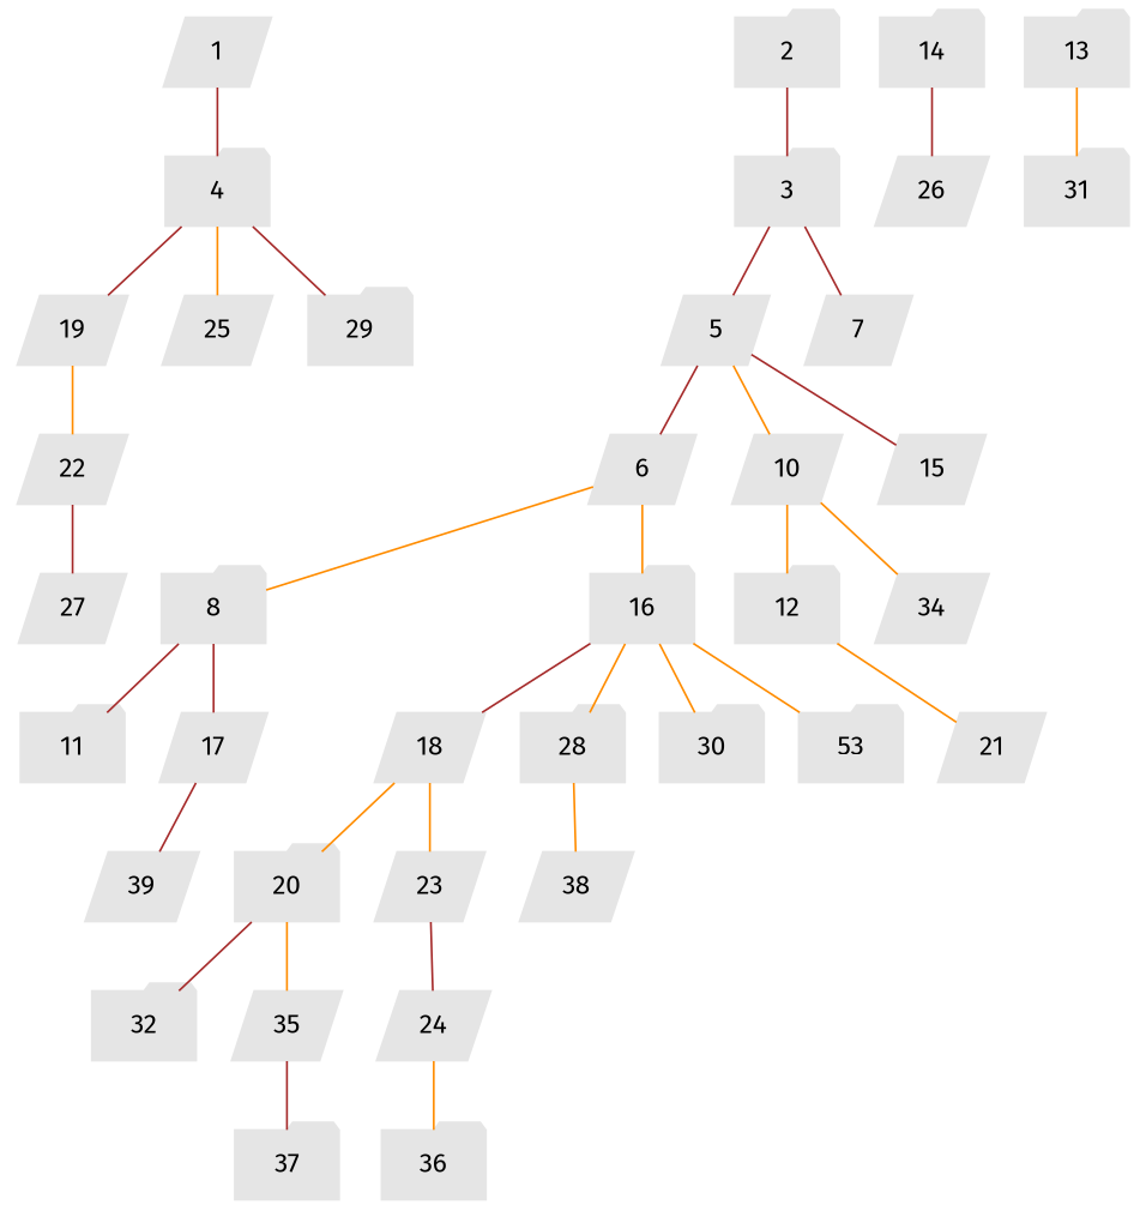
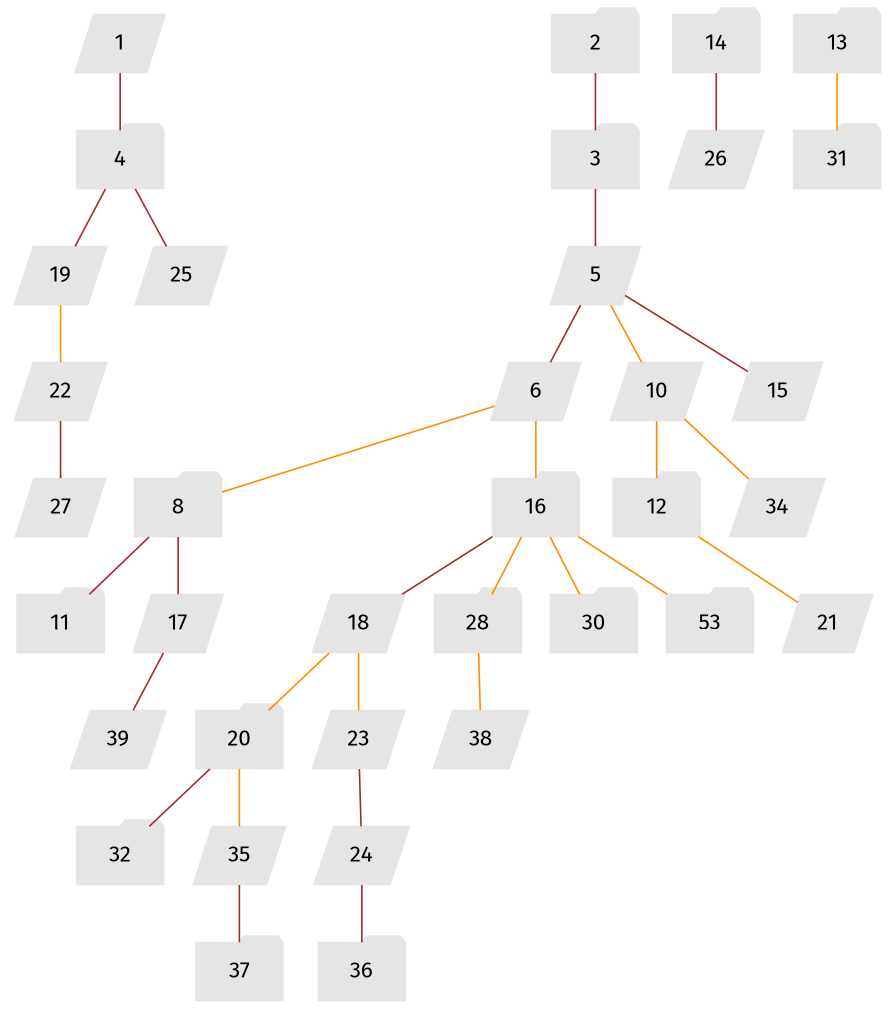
  graph {
    fontname="Fira Sans"
    node [color=gray90 fontname="Fira Sans" shape=parallelogram style=filled]
    edge [color=brown fontname="Fira Sans" weight=1.0]
    4 [shape=folder]
    1
    2 [shape=folder]
    3 [shape=folder]
    19
    25
-   29 [shape=folder]
    14 [shape=folder]
    26
    5
-   7
    6
    10
    15
    22
    8 [shape=folder]
    16 [shape=folder]
    12 [shape=folder]
    34
    11 [shape=folder]
    17
    18
    28 [shape=folder]
    30 [shape=folder]
    n25 [label=53 shape=folder]
    39
    13 [shape=folder]
    31 [shape=folder]
    21
    20 [shape=folder]
    23
    38
    32 [shape=folder]
    35
    24
    27
    37 [shape=folder]
    36 [shape=folder]
    4 -- 19
-   4 -- 25 [color=darkorange]
-   4 -- 29
+   4 -- 25
    1 -- 4
    2 -- 3 [weight=3.0]
    3 -- 5
-   3 -- 7
    19 -- 22 [color=darkorange]
    14 -- 26
    5 -- 6 [weight=2.0]
    5 -- 10 [color=darkorange]
    5 -- 15
    6 -- 8 [color=darkorange]
    6 -- 16 [color=darkorange]
    10 -- 12 [color=darkorange]
    10 -- 34 [color=darkorange]
    22 -- 27
    8 -- 11
    8 -- 17
    16 -- 18
    16 -- 28 [color=darkorange]
    16 -- 30 [color=darkorange]
    16 -- n25 [color=darkorange]
    12 -- 21 [color=darkorange]
    17 -- 39
    18 -- 20 [color=darkorange]
    18 -- 23 [color=darkorange weight=2.0]
    28 -- 38 [color=darkorange]
    13 -- 31 [color=darkorange]
    20 -- 32
    20 -- 35 [color=darkorange]
    23 -- 24
    35 -- 37
-   24 -- 36 [color=darkorange]
+   24 -- 36
  }
